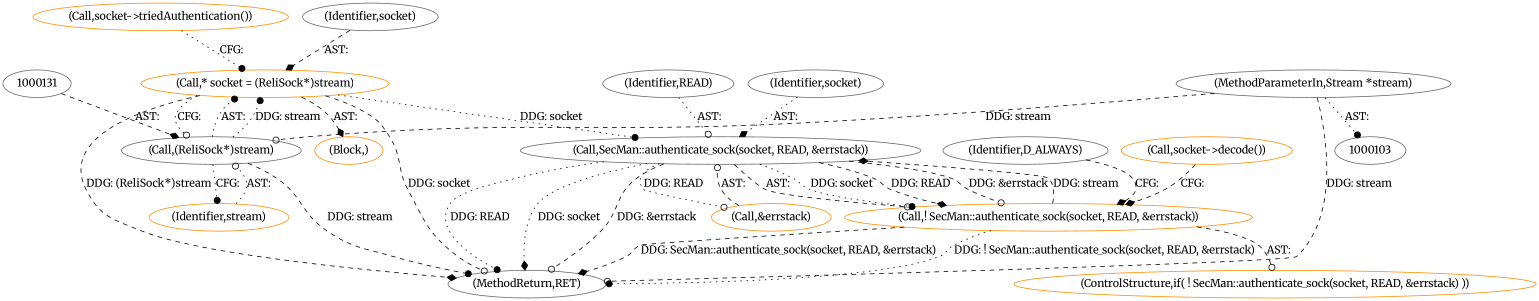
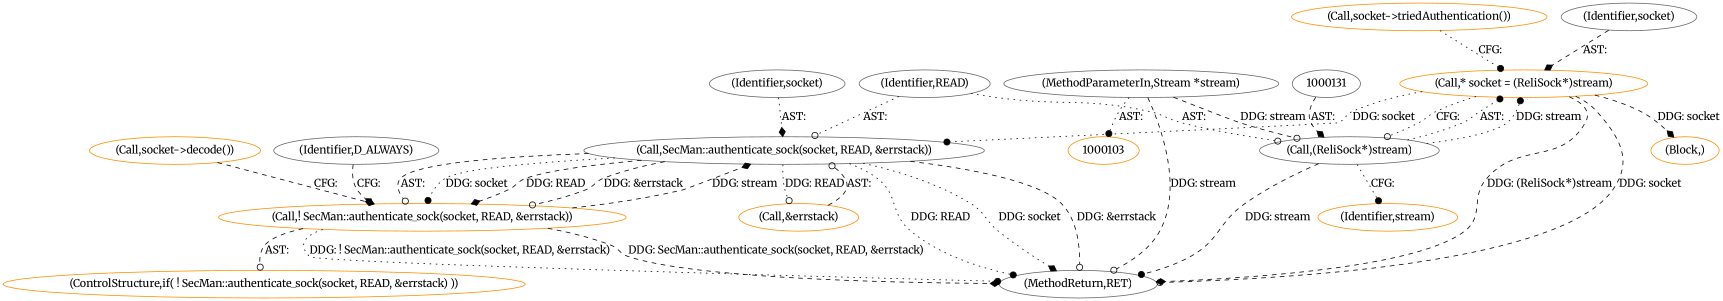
  digraph {
    fontname=Merriweather
    node [color=darkorange fontname=Merriweather]
    edge [arrowhead=odot fontname=Merriweather style=dashed]
    n1 [label="(Call,* socket = (ReliSock*)stream)"]
    n2 [color=gray40 label="(Call,(ReliSock*)stream)"]
    n3 [color=gray40 label="(Call,SecMan::authenticate_sock(socket, READ, &errstack))"]
    n4 [color=gray40 label="(MethodReturn,RET)"]
    n5 [label="(Block,)"]
    n6 [label="(Identifier,stream)"]
    n7 [label="(Call,! SecMan::authenticate_sock(socket, READ, &errstack))"]
    n8 [label="(Call,&errstack)"]
    n9 [color=gray40 label="(MethodParameterIn,Stream *stream)"]
-   1000103 [color=gray40]
+   1000103
    n11 [label="(ControlStructure,if( ! SecMan::authenticate_sock(socket, READ, &errstack) ))"]
    n12 [label="(Call,socket->triedAuthentication())"]
    n13 [color=gray40 label="(Identifier,socket)"]
    n14 [color=gray40 label="(Identifier,D_ALWAYS)"]
    n15 [label="(Call,socket->decode())"]
    n16 [color=gray40 label="(Identifier,socket)"]
    n17 [color=gray40 label="(Identifier,READ)"]
    1000131 [color=gray40]
    n1 -> n2 [label="CFG: " style=dotted]
    n1 -> n3 [arrowhead=dot label="DDG: socket" style=dotted]
    n1 -> n4 [arrowhead=diamond label="DDG: (ReliSock*)stream"]
    n1 -> n4 [label="DDG: socket"]
-   n1 -> n5 [arrowhead=diamond label="AST: "]
+   n1 -> n5 [arrowhead=diamond label="DDG: socket"]
    n2 -> n1 [arrowhead=dot label="AST: " style=dotted]
    n2 -> n1 [arrowhead=dot label="DDG: stream" style=dotted]
    n2 -> n4 [arrowhead=dot label="DDG: stream"]
    n2 -> n6 [arrowhead=dot label="CFG: " style=dotted]
    n3 -> n4 [arrowhead=dot label="DDG: READ" style=dotted]
    n3 -> n4 [arrowhead=diamond label="DDG: socket" style=dotted]
    n3 -> n4 [label="DDG: &errstack"]
    n3 -> n7 [label="AST: "]
    n3 -> n7 [arrowhead=dot label="DDG: socket" style=dotted]
    n3 -> n7 [arrowhead=diamond label="DDG: READ"]
    n3 -> n7 [label="DDG: &errstack"]
    n3 -> n8 [label="DDG: READ" style=dotted]
-   n6 -> n2 [label="AST: " style=dotted]
+   n17 -> n2 [label="AST: " style=dotted]
    n7 -> n3 [arrowhead=diamond label="DDG: stream"]
    n7 -> n4 [arrowhead=dot label="DDG: ! SecMan::authenticate_sock(socket, READ, &errstack)" style=dotted]
    n7 -> n4 [arrowhead=diamond label="DDG: SecMan::authenticate_sock(socket, READ, &errstack)"]
    n7 -> n11 [label="AST: "]
    n8 -> n3 [label="AST: "]
    n9 -> n2 [label="DDG: stream"]
    n9 -> n4 [label="DDG: stream"]
    n9 -> 1000103 [arrowhead=dot label="AST: " style=dotted]
    n12 -> n1 [arrowhead=dot label="CFG: " style=dotted]
    n13 -> n1 [arrowhead=diamond label="AST: "]
    n14 -> n7 [arrowhead=diamond label="CFG: "]
    n15 -> n7 [arrowhead=diamond label="CFG: "]
    n16 -> n3 [arrowhead=diamond label="AST: " style=dotted]
    n17 -> n3 [label="AST: " style=dotted]
    1000131 -> n2 [arrowhead=diamond label="AST: "]
  }
